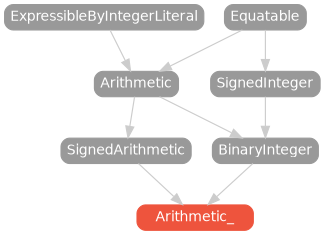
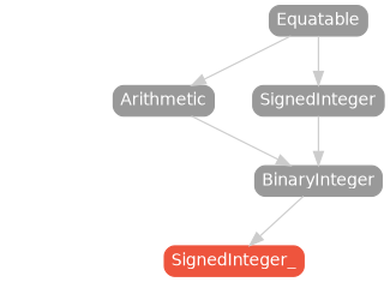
  strict digraph {
    node [color="#999999" fillcolor="#999999" fontcolor=white fontname=Helvetica fontsize=12 margin="0.07,0.05" shape=box style="filled,rounded"]
    edge [color="#cccccc"]
    Arithmetic [height=0.3]
    BinaryInteger [height=0.3]
-   SignedArithmetic [height=0.3]
-   SignedInteger_ [color="#ee543d" fillcolor="#ee543d" height=0.3 label=Arithmetic_]
+   SignedInteger_ [color="#ee543d" fillcolor="#ee543d" height=0.3]
    n5 [height=0.3 label=SignedInteger]
    Equatable [height=0.3]
-   ExpressibleByIntegerLiteral [height=0.3]
    subgraph sub_1 {
      rank=max
    }
    Arithmetic -> BinaryInteger
-   Arithmetic -> SignedArithmetic
    BinaryInteger -> SignedInteger_
-   SignedArithmetic -> SignedInteger_
    n5 -> BinaryInteger
    Equatable -> Arithmetic
    Equatable -> n5
-   ExpressibleByIntegerLiteral -> Arithmetic
  }
